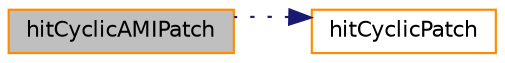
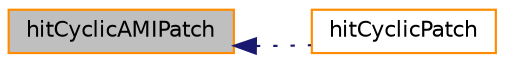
  digraph {
    rankdir=LR
    node [color=darkorange fontname=Helvetica fontsize=10 shape=record]
    n1 [fillcolor=grey75 fontcolor=black height=0.2 label=hitCyclicAMIPatch style=filled width=0.4]
    n2 [height=0.2 label=hitCyclicPatch width=0.4]
-   n2 -> n1 [color=midnightblue dir=back fontname=Helvetica fontsize=10 labelfontname=Helvetica labelfontsize=10 style=dotted]
+   n1 -> n2 [color=midnightblue dir=back fontname=Helvetica fontsize=10 labelfontname=Helvetica labelfontsize=10 style=dotted]
  }
